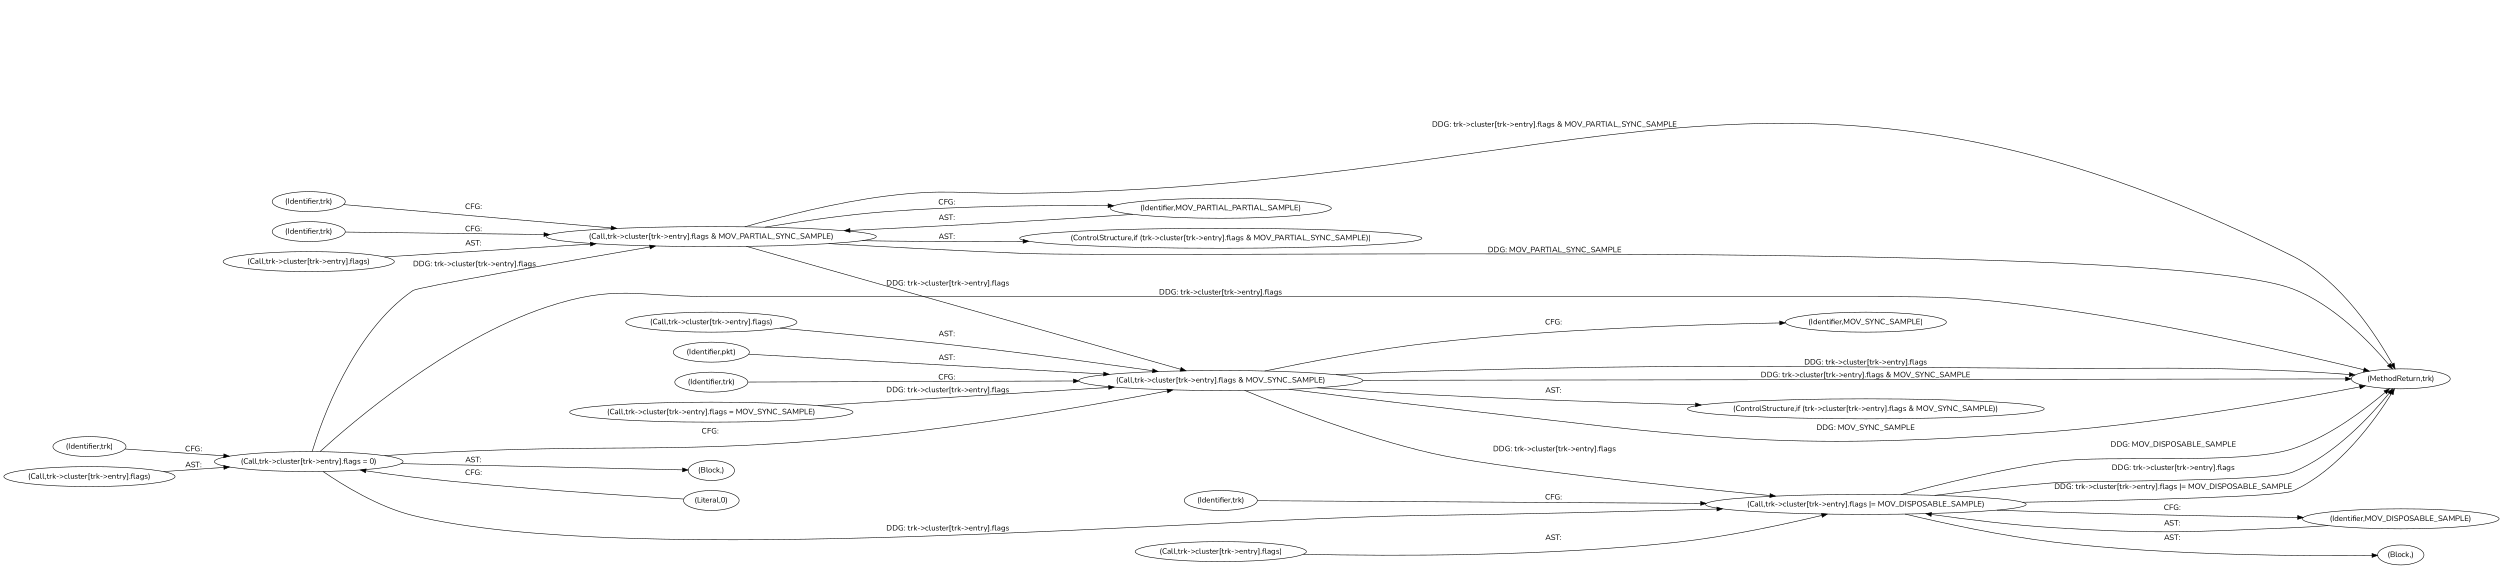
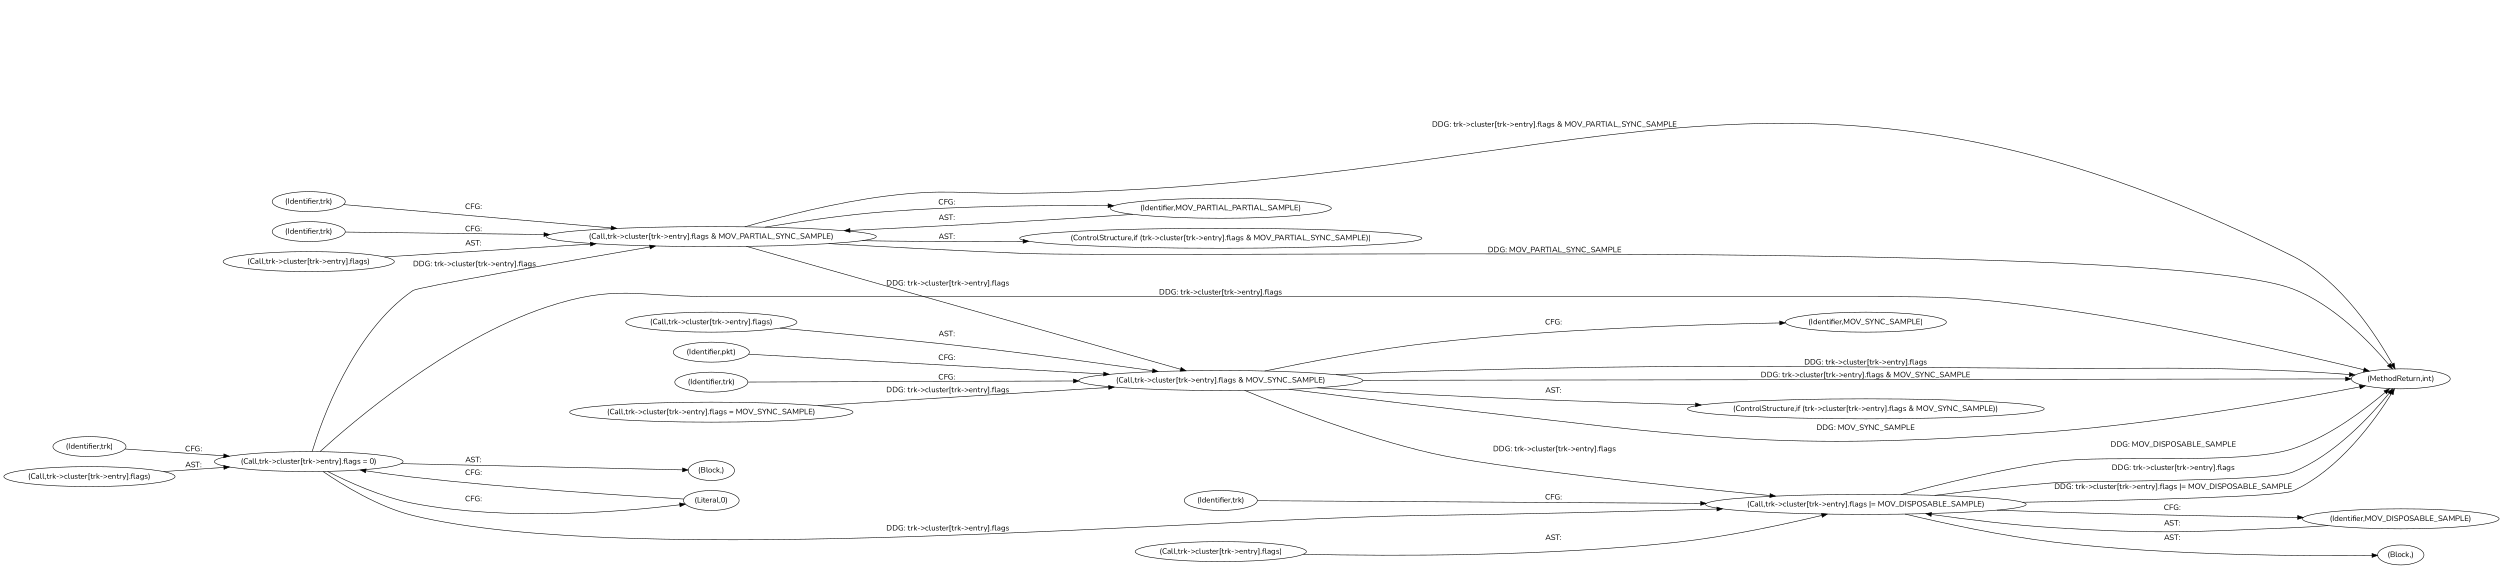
  digraph {
    fontname=Nunito
    rankdir=LR
    node [fontname=Nunito]
    edge [fontname=Nunito]
    n1 [label="(Call,trk->cluster[trk->entry].flags = 0)"]
    n2 [label="(Call,trk->cluster[trk->entry].flags & MOV_PARTIAL_SYNC_SAMPLE)"]
    n3 [label="(Call,trk->cluster[trk->entry].flags |= MOV_DISPOSABLE_SAMPLE)"]
-   n4 [label="(MethodReturn,trk)"]
+   n4 [label="(MethodReturn,int)"]
    n5 [label="(Literal,0)"]
    n6 [label="(Block,)"]
    n7 [label="(Call,trk->cluster[trk->entry].flags & MOV_SYNC_SAMPLE)"]
    n8 [label="(ControlStructure,if (trk->cluster[trk->entry].flags & MOV_PARTIAL_SYNC_SAMPLE))"]
    n9 [label="(Identifier,MOV_PARTIAL_PARTIAL_SAMPLE)"]
    n10 [label="(Identifier,MOV_DISPOSABLE_SAMPLE)"]
    n11 [label="(Block,)"]
    n12 [label="(ControlStructure,if (trk->cluster[trk->entry].flags & MOV_SYNC_SAMPLE))"]
    n13 [label="(Identifier,MOV_SYNC_SAMPLE)"]
    n14 [label="(Identifier,trk)"]
    n15 [label="(Call,trk->cluster[trk->entry].flags = MOV_SYNC_SAMPLE)"]
    n16 [label="(Identifier,trk)"]
    n17 [label="(Call,trk->cluster[trk->entry].flags)"]
    n18 [label="(Identifier,trk)"]
    n19 [label="(Call,trk->cluster[trk->entry].flags)"]
    n20 [label="(Call,trk->cluster[trk->entry].flags)"]
    n21 [label="(Identifier,pkt)"]
    n22 [label="(Identifier,trk)"]
    n23 [label="(Identifier,trk)"]
    n24 [label="(Call,trk->cluster[trk->entry].flags)"]
    n1 -> n2 [label="DDG: trk->cluster[trk->entry].flags"]
    n1 -> n3 [label="DDG: trk->cluster[trk->entry].flags"]
    n1 -> n4 [label="DDG: trk->cluster[trk->entry].flags"]
-   n1 -> n7 [label="CFG: "]
+   n1 -> n5 [label="CFG: "]
    n1 -> n6 [label="AST: "]
    n2 -> n4 [label="DDG: trk->cluster[trk->entry].flags & MOV_PARTIAL_SYNC_SAMPLE"]
    n2 -> n4 [label="DDG: MOV_PARTIAL_SYNC_SAMPLE"]
    n2 -> n7 [label="DDG: trk->cluster[trk->entry].flags"]
    n2 -> n8 [label="AST: "]
    n2 -> n9 [label="CFG: "]
    n3 -> n4 [label="DDG: trk->cluster[trk->entry].flags |= MOV_DISPOSABLE_SAMPLE"]
    n3 -> n4 [label="DDG: MOV_DISPOSABLE_SAMPLE"]
    n3 -> n4 [label="DDG: trk->cluster[trk->entry].flags"]
    n3 -> n10 [label="CFG: "]
    n3 -> n11 [label="AST: "]
    n5 -> n1 [label="CFG: "]
    n7 -> n3 [label="DDG: trk->cluster[trk->entry].flags"]
    n7 -> n4 [label="DDG: trk->cluster[trk->entry].flags"]
    n7 -> n4 [label="DDG: trk->cluster[trk->entry].flags & MOV_SYNC_SAMPLE"]
    n7 -> n4 [label="DDG: MOV_SYNC_SAMPLE"]
    n7 -> n12 [label="AST: "]
    n7 -> n13 [label="CFG: "]
    n9 -> n2 [label="AST: "]
    n10 -> n3 [label="AST: "]
    n14 -> n1 [label="CFG: "]
    n15 -> n7 [label="DDG: trk->cluster[trk->entry].flags"]
    n16 -> n2 [label="CFG: "]
    n17 -> n7 [label="AST: "]
    n18 -> n2 [label="CFG: "]
    n19 -> n2 [label="AST: "]
    n20 -> n3 [label="AST: "]
-   n21 -> n7 [label="AST: "]
+   n21 -> n7 [label="CFG: "]
    n22 -> n7 [label="CFG: "]
    n23 -> n3 [label="CFG: "]
    n24 -> n1 [label="AST: "]
  }
